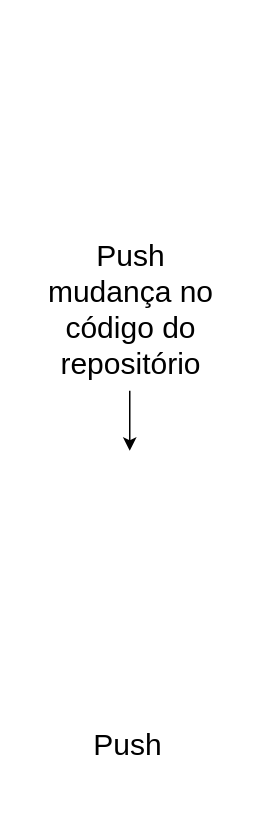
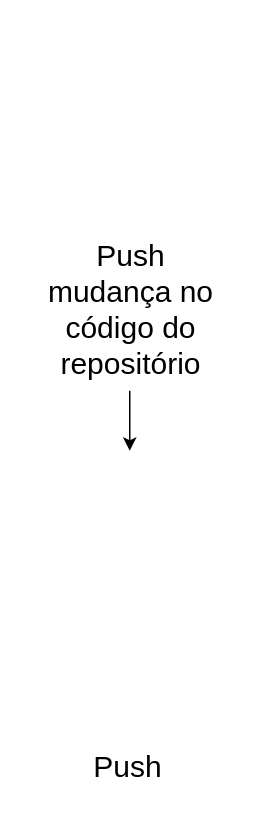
  <mxCell id="0" />
  <mxCell id="1" parent="0" />
  <mxCell id="2" value="" style="shape=image;html=1;verticalAlign=top;verticalLabelPosition=bottom;labelBackgroundColor=#ffffff;imageAspect=0;aspect=fixed;image=https://cdn2.iconfinder.com/data/icons/free-simple-line-mix/48/40-Web_Development-128.png" vertex="1" parent="1"><mxGeometry x="22" y="20" width="128" height="128" as="geometry" /></mxCell>
  <mxCell id="3" value="Push mudança no código do repositório" style="text;html=1;strokeColor=none;fillColor=none;align=center;verticalAlign=middle;whiteSpace=wrap;rounded=0;fontSize=20;" vertex="1" parent="1"><mxGeometry x="22" y="180" width="130" height="50" as="geometry" /></mxCell>
  <mxCell id="4" value="" style="shape=image;html=1;verticalAlign=top;verticalLabelPosition=bottom;labelBackgroundColor=#ffffff;imageAspect=0;aspect=fixed;image=https://cdn1.iconfinder.com/data/icons/logotypes/32/github-128.png;fontSize=20;" vertex="1" parent="1"><mxGeometry x="22" y="320" width="128" height="128" as="geometry" /></mxCell>
  <mxCell id="5" value="" style="endArrow=classic;html=1;fontSize=20;" edge="1" parent="1"><mxGeometry width="50" height="50" relative="1" as="geometry"><mxPoint x="86" y="260" as="sourcePoint" /><mxPoint x="86" y="300" as="targetPoint" /></mxGeometry></mxCell>
- <mxCell id="6" value="Push" style="text;html=1;strokeColor=none;fillColor=none;align=center;verticalAlign=middle;whiteSpace=wrap;rounded=0;fontSize=20;" vertex="1" parent="1"><mxGeometry x="20" y="470" width="130" height="50" as="geometry" /></mxCell>
+ <mxCell id="6" value="Push" style="text;html=1;strokeColor=none;fillColor=none;align=center;verticalAlign=middle;whiteSpace=wrap;rounded=0;fontSize=20;" vertex="1" parent="1"><mxGeometry x="20" y="485" width="130" height="50" as="geometry" /></mxCell>
